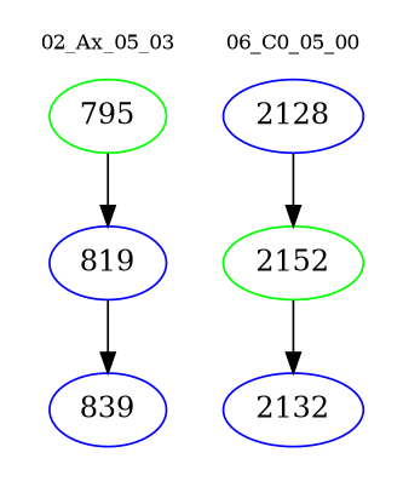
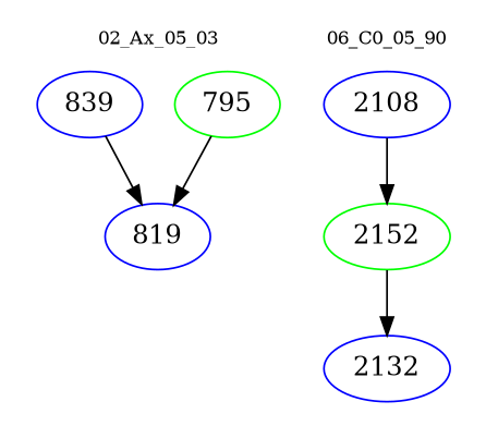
  digraph {
    node [color=blue]
    edge [color=black]
    n1 [label=819]
    n2 [color=green label=795]
    n3 [label=839]
-   n4 [label=2128]
+   n4 [label=2108]
    n5 [label=2132]
    n6 [color=green label=2152]
    subgraph cluster_1 {
      color=white
      fontsize=10
      label="02_Ax_05_03"
      n1
      n2
      n3
    }
    subgraph cluster_2 {
      color=white
      fontsize=10
-     label="06_C0_05_00"
+     label="06_C0_05_90"
      n4
      n5
      n6
    }
-   n1 -> n3
+   n3 -> n1
    n2 -> n1
    n4 -> n6
    n6 -> n5
  }
